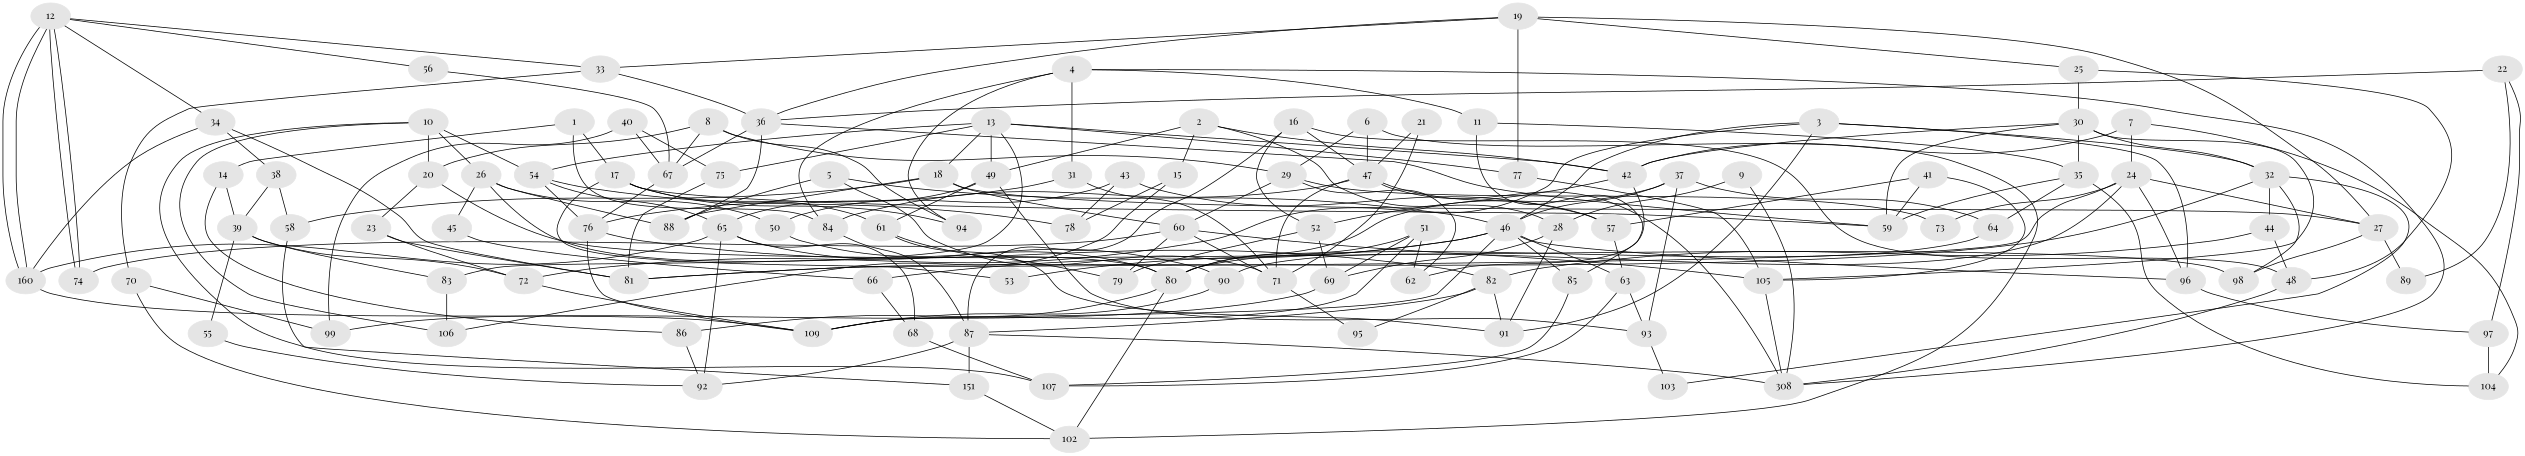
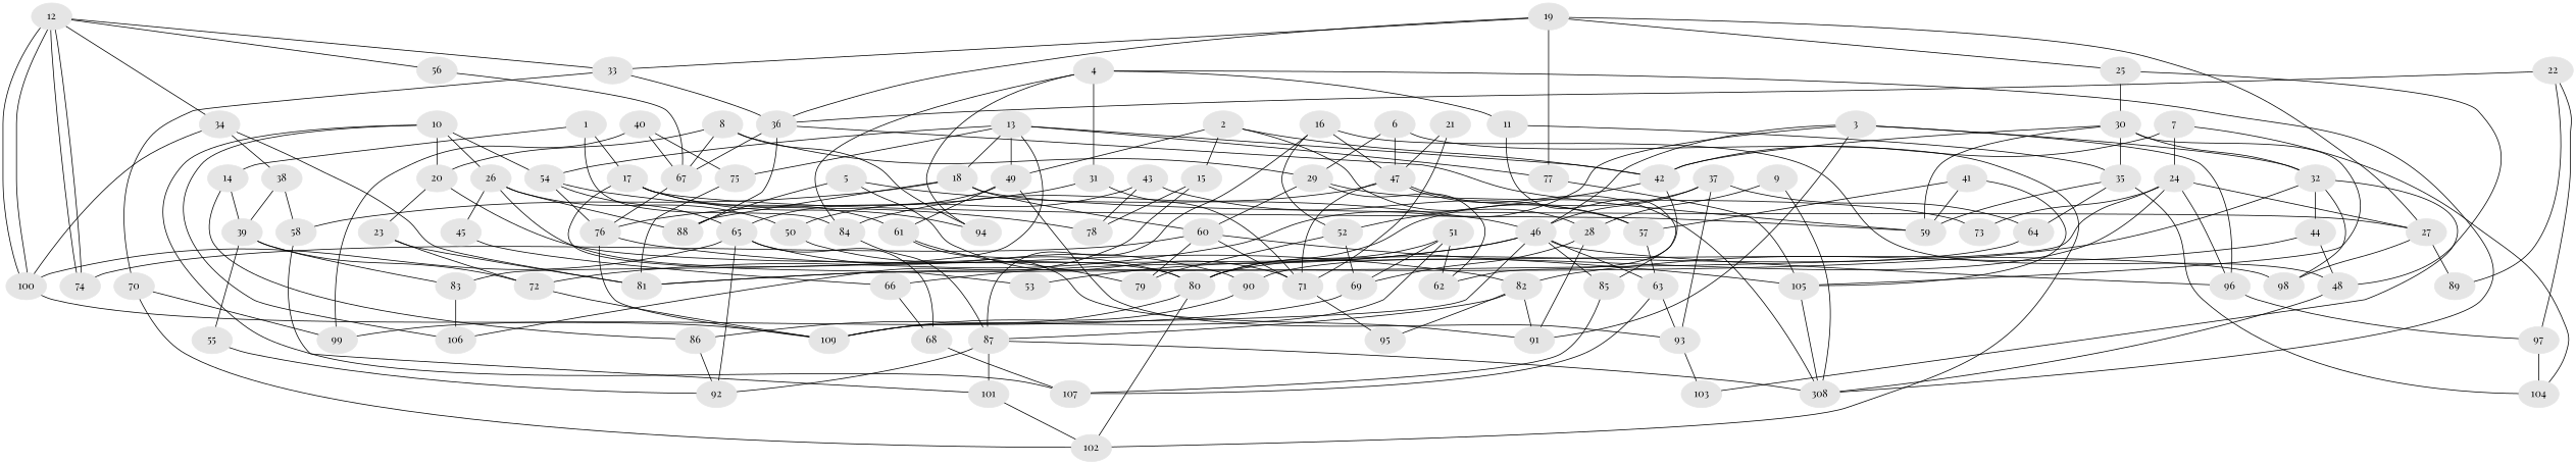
  graph {
    fontname="Playfair Display"
    node [color=gray90 fontname="Playfair Display" style=filled]
    edge [fontname="Playfair Display"]
    1
    14
    17
    84
    39
    86
    94
    53
    59
    61
    87
    2
    15
    28
    42
    49
    106
    78
    91
    69
    52
    62
    93
    65
    3
    32
    46
    72
    96
    98
    81
    44
    103
    85
    66
    63
    109
    97
    4
    11
    31
    n42 [label=308]
    35
    71
    76
    5
    88
    95
    6
    29
    47
    102
    60
    73
    57
    7
    24
    104
    27
    90
    8
    20
    67
    23
    9
    10
    26
    54
    107
    45
    50
    80
    64
    12
    33
    34
    56
    74
-   100 [label=160]
+   100
    36
    70
    38
    13
    18
    75
    77
    83
    58
    105
    55
    92
    16
    48
    79
-   101 [label=151]
+   101
    89
    19
    25
    30
    21
    22
    99
    82
    37
    40
    41
    43
    68
    51
    1 -- 14
    1 -- 17
    1 -- 84
    14 -- 39
    14 -- 86
    17 -- 94
    17 -- 53
    17 -- 59
    17 -- 61
    84 -- 87
    39 -- 72
    39 -- 83
    39 -- 55
    86 -- 92
    61 -- 91
    61 -- 79
    87 -- n42
    87 -- 92
    87 -- 101
    2 -- 15
    2 -- 28
    2 -- 42
    2 -- 49
    15 -- 106
    15 -- 78
    28 -- 91
    28 -- 69
    42 -- 52
    42 -- 62
    49 -- 61
    49 -- 93
    49 -- 65
    69 -- 99
    52 -- 69
    52 -- 79
    93 -- 103
    65 -- 90
    65 -- 100
    65 -- 92
    65 -- 68
    3 -- 91
    3 -- 32
    3 -- 46
    3 -- 72
    3 -- 96
    32 -- 98
    32 -- 81
    32 -- 44
    32 -- 103
    46 -- 53
    46 -- 96
    46 -- 85
    46 -- 66
    46 -- 63
    46 -- 109
    72 -- 109
    96 -- 97
    44 -- 48
    44 -- 82
    85 -- 107
    66 -- 68
    63 -- 93
    63 -- 107
    97 -- 104
    4 -- 84
    4 -- 94
    4 -- 11
    4 -- 31
    4 -- n42
    11 -- 85
    11 -- 35
    31 -- 71
    31 -- 76
    35 -- 59
    35 -- 104
    35 -- 64
    71 -- 95
    76 -- 109
    76 -- 82
    5 -- 46
    5 -- 71
    5 -- 88
    6 -- 29
    6 -- 47
    6 -- 102
    29 -- 62
    29 -- 60
    29 -- 73
    47 -- 84
    47 -- n42
    47 -- 71
    47 -- 57
    60 -- 71
    60 -- 74
    60 -- 105
    60 -- 79
    57 -- 63
    7 -- 42
    7 -- 24
    7 -- 104
    24 -- 96
    24 -- 81
    24 -- 73
    24 -- 27
    24 -- 90
    27 -- 98
    27 -- 89
    90 -- 109
    8 -- 94
    8 -- 29
    8 -- 20
    8 -- 67
    20 -- 98
    20 -- 23
    67 -- 76
    23 -- 72
    23 -- 81
    9 -- 28
    9 -- n42
    10 -- 106
    10 -- 20
    10 -- 26
    10 -- 54
    10 -- 107
    26 -- 88
    26 -- 45
    26 -- 50
    26 -- 80
    54 -- 78
    54 -- 65
    54 -- 76
    45 -- 66
    50 -- 80
    80 -- 86
    80 -- 102
    64 -- 80
    12 -- 33
    12 -- 34
    12 -- 56
    12 -- 74
    12 -- 74
    12 -- 100
    12 -- 100
    33 -- 36
    33 -- 70
    34 -- 81
    34 -- 100
    34 -- 38
    56 -- 67
    100 -- 109
    36 -- 59
    36 -- 88
    36 -- 67
    70 -- 102
    70 -- 99
    38 -- 39
    38 -- 58
    13 -- 42
    13 -- 49
    13 -- 54
    13 -- 18
    13 -- 75
    13 -- 77
    13 -- 83
    18 -- 88
    18 -- 60
    18 -- 27
    18 -- 58
    75 -- 81
    77 -- 105
    83 -- 106
    58 -- 101
    105 -- n42
    55 -- 92
    16 -- 87
    16 -- 52
    16 -- 47
    16 -- 48
    48 -- n42
    101 -- 102
    19 -- 27
    19 -- 33
    19 -- 36
    19 -- 77
    19 -- 25
    25 -- 48
    25 -- 30
    30 -- 59
    30 -- 42
    30 -- 32
    30 -- 35
    30 -- 105
    21 -- 71
    21 -- 47
    22 -- 97
    22 -- 36
    22 -- 89
    82 -- 87
    82 -- 91
    82 -- 95
    37 -- 93
    37 -- 46
    37 -- 80
    37 -- 64
    40 -- 67
    40 -- 75
    40 -- 99
    41 -- 59
    41 -- 57
    41 -- 105
    43 -- 78
    43 -- 57
    43 -- 50
    68 -- 107
    51 -- 69
    51 -- 62
    51 -- 109
    51 -- 80
  }
